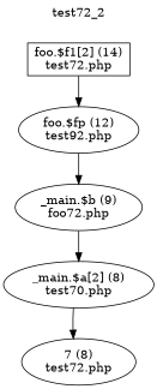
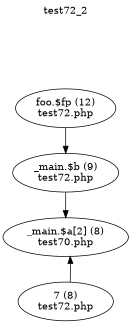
  digraph {
    label=test72_2
    labelloc=t
    node [shape=ellipse]
-   n1 [label="foo.$f1[2] (14)\ntest72.php" shape=box]
-   n2 [label="foo.$fp (12)\ntest92.php"]
-   n3 [label="_main.$b (9)\nfoo72.php"]
+   n2 [label="foo.$fp (12)\ntest72.php"]
+   n3 [label="_main.$b (9)\ntest72.php"]
    n4 [label="_main.$a[2] (8)\ntest70.php"]
    n5 [label="7 (8)\ntest72.php"]
-   n1 -> n2
    n2 -> n3
    n3 -> n4
-   n4 -> n5
+   n5 -> n4
  }
